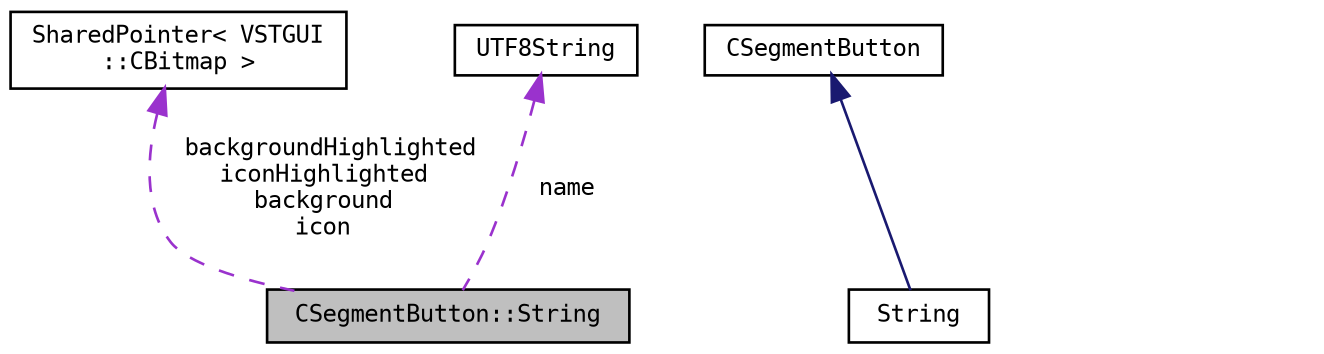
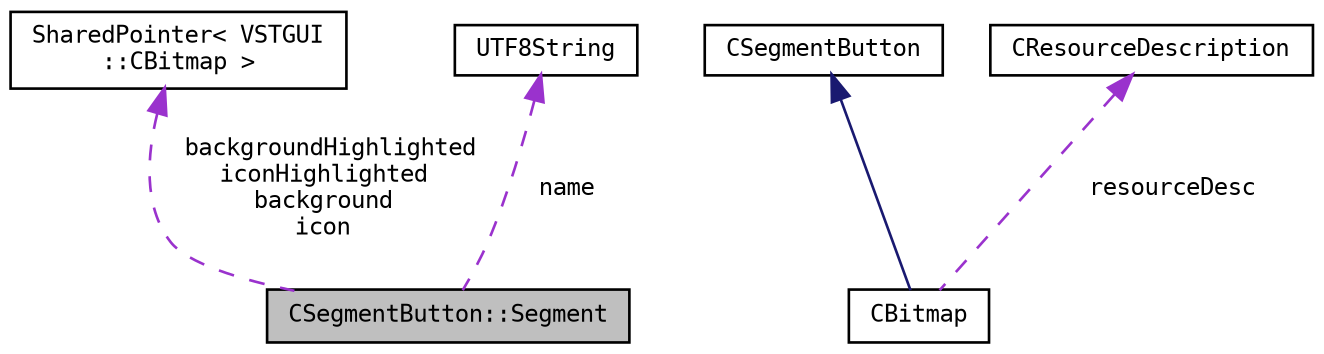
  digraph {
    fontname="DejaVu Sans Mono"
    node [color=black fontname="DejaVu Sans Mono" fontsize=9 shape=record]
    edge [color=darkorchid3 dir=back fontname="DejaVu Sans Mono" fontsize=9 labelfontname=Arial labelfontsize=9 style=dashed]
-   n1 [fillcolor=grey75 fontcolor=black height=0.2 label="CSegmentButton::String" style=filled width=0.4]
+   n1 [fillcolor=grey75 fontcolor=black height=0.2 label="CSegmentButton::Segment" style=filled width=0.4]
    n2 [height=0.2 label="SharedPointer\< VSTGUI\l::CBitmap \>" width=0.4]
-   n3 [height=0.2 label=String width=0.4]
+   n3 [height=0.2 label=CBitmap width=0.4]
    n4 [height=0.2 label=CSegmentButton width=0.4]
+   n5 [height=0.2 label=CResourceDescription width=0.4]
    n6 [height=0.2 label=UTF8String width=0.4]
    n2 -> n1 [label=" backgroundHighlighted\niconHighlighted\nbackground\nicon"]
    n4 -> n3 [color=midnightblue style=solid]
+   n5 -> n3 [label=" resourceDesc"]
    n6 -> n1 [label=" name"]
  }
